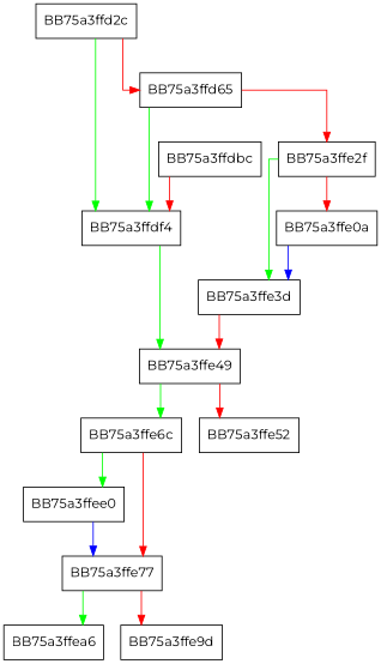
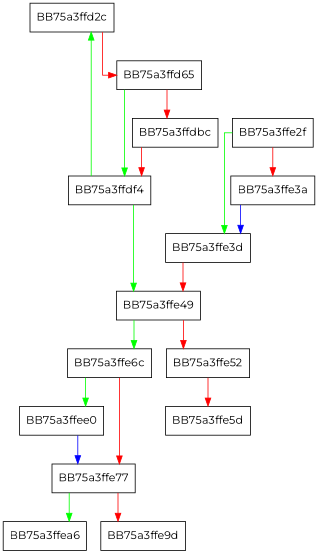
  digraph {
    fontname=Montserrat
    splines=ortho
    node [fontname=Montserrat shape=box]
    edge [color=red fontname=Montserrat]
    BB75a3ffd2c
    BB75a3ffdf4
    BB75a3ffd65
    BB75a3ffe49
    BB75a3ffdbc
    BB75a3ffe6c
    BB75a3ffe52
    BB75a3ffe2f
    BB75a3ffe3d
-   BB75a3ffe3a [label=BB75a3ffe0a]
+   BB75a3ffe3a
    BB75a3ffee0
    BB75a3ffe77
+   BB75a3ffe5d
    BB75a3ffea6
    BB75a3ffe9d
-   BB75a3ffd2c -> BB75a3ffdf4 [color=green]
+   BB75a3ffdf4 -> BB75a3ffd2c [color=green]
    BB75a3ffd2c -> BB75a3ffd65
    BB75a3ffdf4 -> BB75a3ffe49 [color=green]
    BB75a3ffd65 -> BB75a3ffdf4 [color=green]
-   BB75a3ffd65 -> BB75a3ffe2f
+   BB75a3ffd65 -> BB75a3ffdbc
    BB75a3ffe49 -> BB75a3ffe6c [color=green]
    BB75a3ffe49 -> BB75a3ffe52
    BB75a3ffdbc -> BB75a3ffdf4
    BB75a3ffe6c -> BB75a3ffee0 [color=green]
    BB75a3ffe6c -> BB75a3ffe77
+   BB75a3ffe52 -> BB75a3ffe5d
    BB75a3ffe2f -> BB75a3ffe3d [color=green]
    BB75a3ffe2f -> BB75a3ffe3a
    BB75a3ffe3d -> BB75a3ffe49
    BB75a3ffe3a -> BB75a3ffe3d [color=blue]
    BB75a3ffee0 -> BB75a3ffe77 [color=blue]
    BB75a3ffe77 -> BB75a3ffea6 [color=green]
    BB75a3ffe77 -> BB75a3ffe9d
  }
